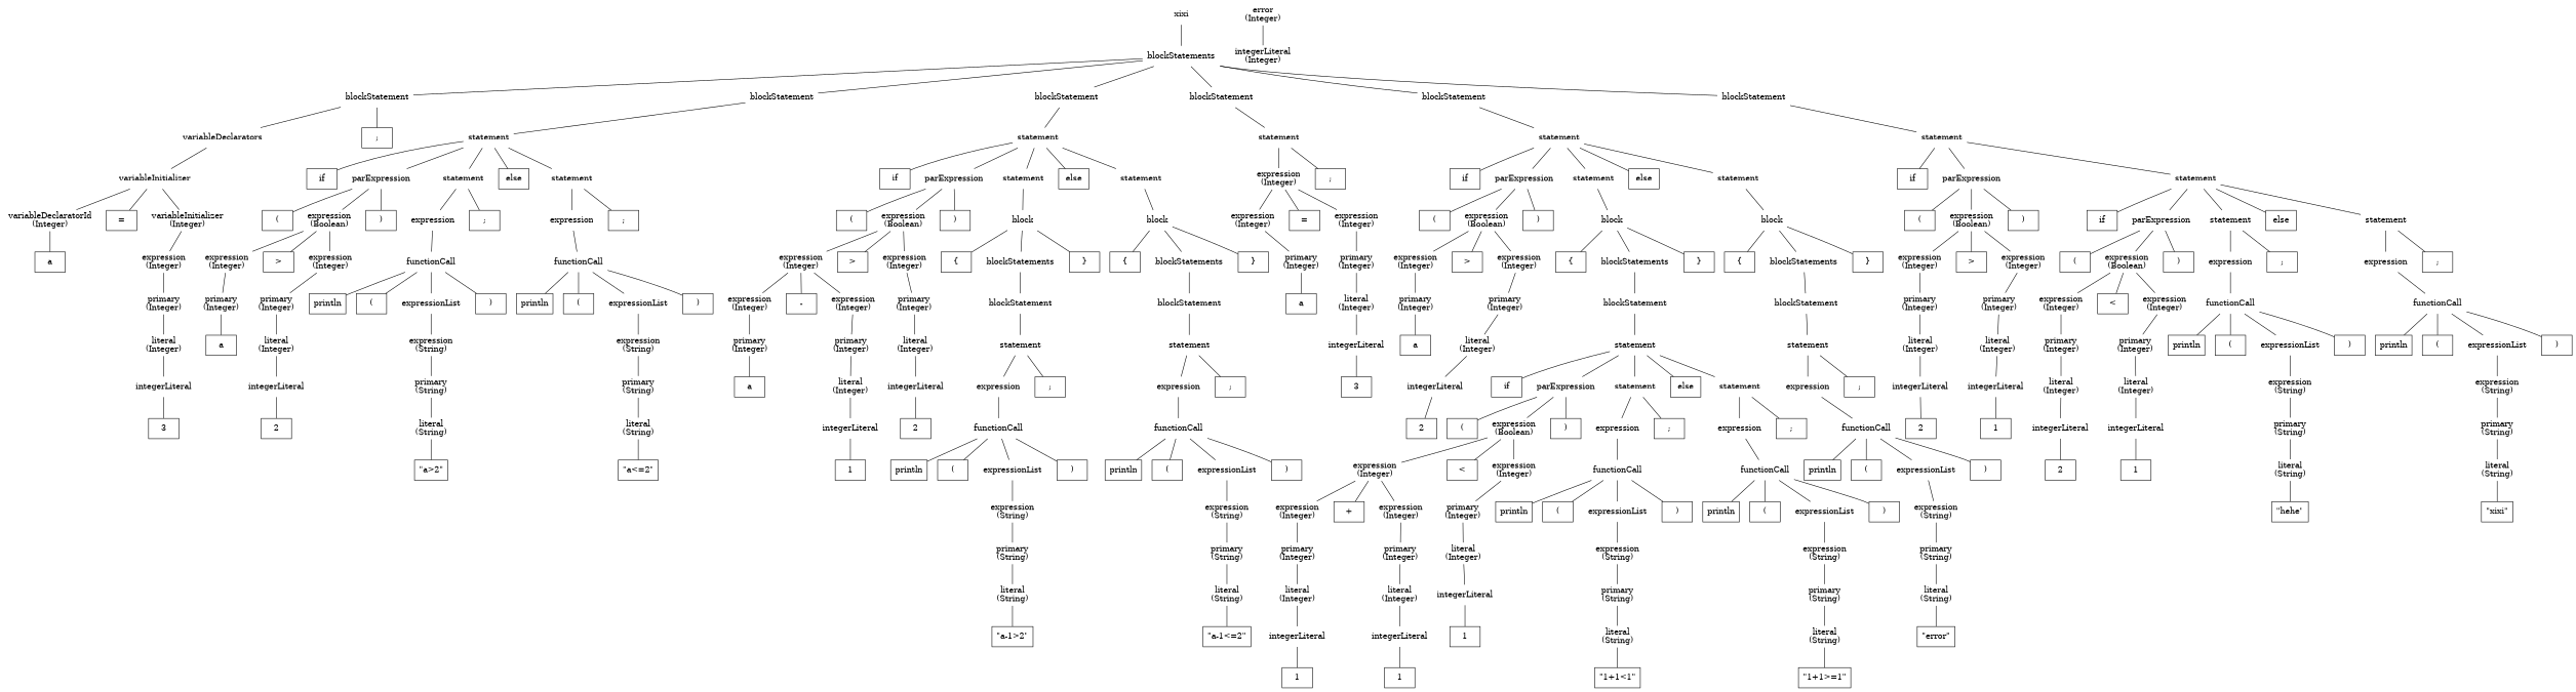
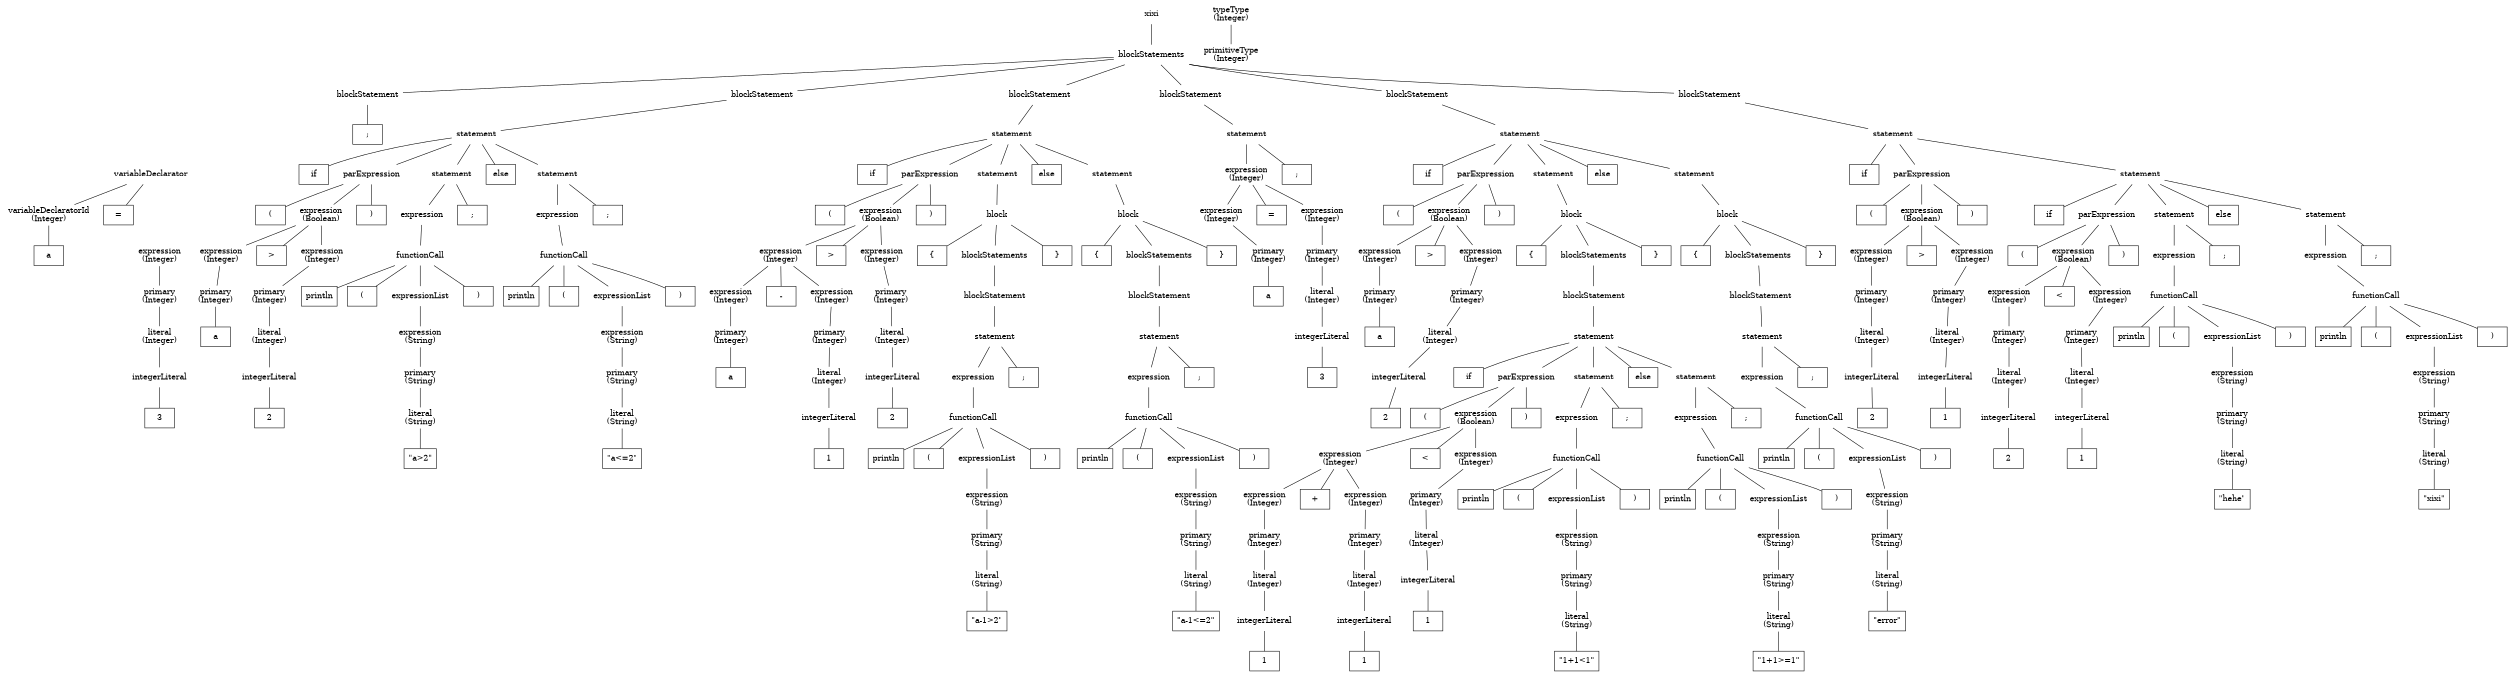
  graph {
    node [shape=plaintext]
    n1 [label=xixi]
    n2 [label=blockStatements]
    n3 [label=blockStatement]
    n4 [label=blockStatement]
    n5 [label=blockStatement]
    n6 [label=blockStatement]
    n7 [label=blockStatement]
    n8 [label=blockStatement]
-   n9 [label=variableDeclarators]
    n10 [label=";" shape=rectangle]
    n11 [label=statement]
    n12 [label=statement]
    n13 [label=statement]
    n14 [label=statement]
    n15 [label=statement]
-   n16 [label=variableInitializer]
-   n17 [label="error\n(Integer)"]
-   n18 [label="integerLiteral\n(Integer)"]
+   n16 [label=variableDeclarator]
+   n17 [label="typeType\n(Integer)"]
+   n18 [label="primitiveType\n(Integer)"]
    n19 [label="variableDeclaratorId\n(Integer)"]
    n20 [label="=" shape=rectangle]
-   n21 [label="variableInitializer\n(Integer)"]
    n22 [label=a shape=rectangle]
    n23 [label="expression\n(Integer)"]
    n24 [label="primary\n(Integer)"]
    n25 [label="literal\n(Integer)"]
    n26 [label=integerLiteral]
    n27 [label=3 shape=rectangle]
    n28 [label=if shape=rectangle]
    n29 [label=parExpression]
    n30 [label=statement]
    n31 [label=else shape=rectangle]
    n32 [label=statement]
    n33 [label="(" shape=rectangle]
    n34 [label="expression\n(Boolean)"]
    n35 [label=")" shape=rectangle]
    n36 [label=expression]
    n37 [label=";" shape=rectangle]
    n38 [label=expression]
    n39 [label=";" shape=rectangle]
    n40 [label="expression\n(Integer)"]
    n41 [label=">" shape=rectangle]
    n42 [label="expression\n(Integer)"]
    n43 [label="primary\n(Integer)"]
    n44 [label="primary\n(Integer)"]
    n45 [label=a shape=rectangle]
    n46 [label="literal\n(Integer)"]
    n47 [label=integerLiteral]
    n48 [label=2 shape=rectangle]
    n49 [label=functionCall]
    n50 [label=println shape=rectangle]
    n51 [label="(" shape=rectangle]
    n52 [label=expressionList]
    n53 [label=")" shape=rectangle]
    n54 [label="expression\n(String)"]
    n55 [label="primary\n(String)"]
    n56 [label="literal\n(String)"]
    n57 [label="\"a>2\"" shape=rectangle]
    n58 [label=functionCall]
    n59 [label=println shape=rectangle]
    n60 [label="(" shape=rectangle]
    n61 [label=expressionList]
    n62 [label=")" shape=rectangle]
    n63 [label="expression\n(String)"]
    n64 [label="primary\n(String)"]
    n65 [label="literal\n(String)"]
    n66 [label="\"a<=2\"" shape=rectangle]
    n67 [label=if shape=rectangle]
    n68 [label=parExpression]
    n69 [label=statement]
    n70 [label=else shape=rectangle]
    n71 [label=statement]
    n72 [label="(" shape=rectangle]
    n73 [label="expression\n(Boolean)"]
    n74 [label=")" shape=rectangle]
    n75 [label=block]
    n76 [label=block]
    n77 [label="expression\n(Integer)"]
    n78 [label=">" shape=rectangle]
    n79 [label="expression\n(Integer)"]
    n80 [label="expression\n(Integer)"]
    n81 [label="-" shape=rectangle]
    n82 [label="expression\n(Integer)"]
    n83 [label="primary\n(Integer)"]
    n84 [label="primary\n(Integer)"]
    n85 [label="primary\n(Integer)"]
    n86 [label=a shape=rectangle]
    n87 [label="literal\n(Integer)"]
    n88 [label=integerLiteral]
    n89 [label=1 shape=rectangle]
    n90 [label="literal\n(Integer)"]
    n91 [label=integerLiteral]
    n92 [label=2 shape=rectangle]
    n93 [label="{" shape=rectangle]
    n94 [label=blockStatements]
    n95 [label="}" shape=rectangle]
    n96 [label=blockStatement]
    n97 [label=statement]
    n98 [label=expression]
    n99 [label=";" shape=rectangle]
    n100 [label=functionCall]
    n101 [label=println shape=rectangle]
    n102 [label="(" shape=rectangle]
    n103 [label=expressionList]
    n104 [label=")" shape=rectangle]
    n105 [label="expression\n(String)"]
    n106 [label="primary\n(String)"]
    n107 [label="literal\n(String)"]
    n108 [label="\"a-1>2\"" shape=rectangle]
    n109 [label="{" shape=rectangle]
    n110 [label=blockStatements]
    n111 [label="}" shape=rectangle]
    n112 [label=blockStatement]
    n113 [label=statement]
    n114 [label=expression]
    n115 [label=";" shape=rectangle]
    n116 [label=functionCall]
    n117 [label=println shape=rectangle]
    n118 [label="(" shape=rectangle]
    n119 [label=expressionList]
    n120 [label=")" shape=rectangle]
    n121 [label="expression\n(String)"]
    n122 [label="primary\n(String)"]
    n123 [label="literal\n(String)"]
    n124 [label="\"a-1<=2\"" shape=rectangle]
    n125 [label="expression\n(Integer)"]
    n126 [label=";" shape=rectangle]
    n127 [label="expression\n(Integer)"]
    n128 [label="=" shape=rectangle]
    n129 [label="expression\n(Integer)"]
    n130 [label="primary\n(Integer)"]
    n131 [label="primary\n(Integer)"]
    n132 [label=a shape=rectangle]
    n133 [label="literal\n(Integer)"]
    n134 [label=integerLiteral]
    n135 [label=3 shape=rectangle]
    n136 [label=if shape=rectangle]
    n137 [label=parExpression]
    n138 [label=statement]
    n139 [label=else shape=rectangle]
    n140 [label=statement]
    n141 [label="(" shape=rectangle]
    n142 [label="expression\n(Boolean)"]
    n143 [label=")" shape=rectangle]
    n144 [label=block]
    n145 [label=block]
    n146 [label="expression\n(Integer)"]
    n147 [label=">" shape=rectangle]
    n148 [label="expression\n(Integer)"]
    n149 [label="primary\n(Integer)"]
    n150 [label="primary\n(Integer)"]
    n151 [label=a shape=rectangle]
    n152 [label="literal\n(Integer)"]
    n153 [label=integerLiteral]
    n154 [label=2 shape=rectangle]
    n155 [label="{" shape=rectangle]
    n156 [label=blockStatements]
    n157 [label="}" shape=rectangle]
    n158 [label=blockStatement]
    n159 [label=statement]
    n160 [label=if shape=rectangle]
    n161 [label=parExpression]
    n162 [label=statement]
    n163 [label=else shape=rectangle]
    n164 [label=statement]
    n165 [label="(" shape=rectangle]
    n166 [label="expression\n(Boolean)"]
    n167 [label=")" shape=rectangle]
    n168 [label=expression]
    n169 [label=";" shape=rectangle]
    n170 [label=expression]
    n171 [label=";" shape=rectangle]
    n172 [label="expression\n(Integer)"]
    n173 [label="<" shape=rectangle]
    n174 [label="expression\n(Integer)"]
    n175 [label="expression\n(Integer)"]
    n176 [label="+" shape=rectangle]
    n177 [label="expression\n(Integer)"]
    n178 [label="primary\n(Integer)"]
    n179 [label="primary\n(Integer)"]
    n180 [label="primary\n(Integer)"]
    n181 [label="literal\n(Integer)"]
    n182 [label=integerLiteral]
    n183 [label=1 shape=rectangle]
    n184 [label="literal\n(Integer)"]
    n185 [label=integerLiteral]
    n186 [label=1 shape=rectangle]
    n187 [label="literal\n(Integer)"]
    n188 [label=integerLiteral]
    n189 [label=1 shape=rectangle]
    n190 [label=functionCall]
    n191 [label=println shape=rectangle]
    n192 [label="(" shape=rectangle]
    n193 [label=expressionList]
    n194 [label=")" shape=rectangle]
    n195 [label="expression\n(String)"]
    n196 [label="primary\n(String)"]
    n197 [label="literal\n(String)"]
    n198 [label="\"1+1<1\"" shape=rectangle]
    n199 [label=functionCall]
    n200 [label=println shape=rectangle]
    n201 [label="(" shape=rectangle]
    n202 [label=expressionList]
    n203 [label=")" shape=rectangle]
    n204 [label="expression\n(String)"]
    n205 [label="primary\n(String)"]
    n206 [label="literal\n(String)"]
    n207 [label="\"1+1>=1\"" shape=rectangle]
    n208 [label="{" shape=rectangle]
    n209 [label=blockStatements]
    n210 [label="}" shape=rectangle]
    n211 [label=blockStatement]
    n212 [label=statement]
    n213 [label=expression]
    n214 [label=";" shape=rectangle]
    n215 [label=functionCall]
    n216 [label=println shape=rectangle]
    n217 [label="(" shape=rectangle]
    n218 [label=expressionList]
    n219 [label=")" shape=rectangle]
    n220 [label="expression\n(String)"]
    n221 [label="primary\n(String)"]
    n222 [label="literal\n(String)"]
    n223 [label="\"error\"" shape=rectangle]
    n224 [label=if shape=rectangle]
    n225 [label=parExpression]
    n226 [label=statement]
    n227 [label="(" shape=rectangle]
    n228 [label="expression\n(Boolean)"]
    n229 [label=")" shape=rectangle]
    n230 [label=if shape=rectangle]
    n231 [label=parExpression]
    n232 [label=statement]
    n233 [label=else shape=rectangle]
    n234 [label=statement]
    n235 [label="expression\n(Integer)"]
    n236 [label=">" shape=rectangle]
    n237 [label="expression\n(Integer)"]
    n238 [label="primary\n(Integer)"]
    n239 [label="primary\n(Integer)"]
    n240 [label="literal\n(Integer)"]
    n241 [label=integerLiteral]
    n242 [label=2 shape=rectangle]
    n243 [label="literal\n(Integer)"]
    n244 [label=integerLiteral]
    n245 [label=1 shape=rectangle]
    n246 [label="(" shape=rectangle]
    n247 [label="expression\n(Boolean)"]
    n248 [label=")" shape=rectangle]
    n249 [label=expression]
    n250 [label=";" shape=rectangle]
    n251 [label=expression]
    n252 [label=";" shape=rectangle]
    n253 [label="expression\n(Integer)"]
    n254 [label="<" shape=rectangle]
    n255 [label="expression\n(Integer)"]
    n256 [label="primary\n(Integer)"]
    n257 [label="primary\n(Integer)"]
    n258 [label="literal\n(Integer)"]
    n259 [label=integerLiteral]
    n260 [label=2 shape=rectangle]
    n261 [label="literal\n(Integer)"]
    n262 [label=integerLiteral]
    n263 [label=1 shape=rectangle]
    n264 [label=functionCall]
    n265 [label=println shape=rectangle]
    n266 [label="(" shape=rectangle]
    n267 [label=expressionList]
    n268 [label=")" shape=rectangle]
    n269 [label="expression\n(String)"]
    n270 [label="primary\n(String)"]
    n271 [label="literal\n(String)"]
    n272 [label="\"hehe\"" shape=rectangle]
    n273 [label=functionCall]
    n274 [label=println shape=rectangle]
    n275 [label="(" shape=rectangle]
    n276 [label=expressionList]
    n277 [label=")" shape=rectangle]
    n278 [label="expression\n(String)"]
    n279 [label="primary\n(String)"]
    n280 [label="literal\n(String)"]
    n281 [label="\"xixi\"" shape=rectangle]
    n1 -- n2
    n2 -- n3
    n2 -- n4
    n2 -- n5
    n2 -- n6
    n2 -- n7
    n2 -- n8
-   n3 -- n9
    n3 -- n10
    n4 -- n11
    n5 -- n12
    n6 -- n13
    n7 -- n14
    n8 -- n15
-   n9 -- n16
    n11 -- n28
    n11 -- n29
    n11 -- n30
    n11 -- n31
    n11 -- n32
    n12 -- n67
    n12 -- n68
    n12 -- n69
    n12 -- n70
    n12 -- n71
    n13 -- n125
    n13 -- n126
    n14 -- n136
    n14 -- n137
    n14 -- n138
    n14 -- n139
    n14 -- n140
    n15 -- n224
    n15 -- n225
    n15 -- n226
    n16 -- n19
    n16 -- n20
-   n16 -- n21
    n17 -- n18
    n19 -- n22
-   n21 -- n23
    n23 -- n24
    n24 -- n25
    n25 -- n26
    n26 -- n27
    n29 -- n33
    n29 -- n34
    n29 -- n35
    n30 -- n36
    n30 -- n37
    n32 -- n38
    n32 -- n39
    n34 -- n40
    n34 -- n41
    n34 -- n42
    n36 -- n49
    n38 -- n58
    n40 -- n43
    n42 -- n44
    n43 -- n45
    n44 -- n46
    n46 -- n47
    n47 -- n48
    n49 -- n50
    n49 -- n51
    n49 -- n52
    n49 -- n53
    n52 -- n54
    n54 -- n55
    n55 -- n56
    n56 -- n57
    n58 -- n59
    n58 -- n60
    n58 -- n61
    n58 -- n62
    n61 -- n63
    n63 -- n64
    n64 -- n65
    n65 -- n66
    n68 -- n72
    n68 -- n73
    n68 -- n74
    n69 -- n75
    n71 -- n76
    n73 -- n77
    n73 -- n78
    n73 -- n79
    n75 -- n93
    n75 -- n94
    n75 -- n95
    n76 -- n109
    n76 -- n110
    n76 -- n111
    n77 -- n80
    n77 -- n81
    n77 -- n82
    n79 -- n83
    n80 -- n84
    n82 -- n85
    n83 -- n90
    n84 -- n86
    n85 -- n87
    n87 -- n88
    n88 -- n89
    n90 -- n91
    n91 -- n92
    n94 -- n96
    n96 -- n97
    n97 -- n98
    n97 -- n99
    n98 -- n100
    n100 -- n101
    n100 -- n102
    n100 -- n103
    n100 -- n104
    n103 -- n105
    n105 -- n106
    n106 -- n107
    n107 -- n108
    n110 -- n112
    n112 -- n113
    n113 -- n114
    n113 -- n115
    n114 -- n116
    n116 -- n117
    n116 -- n118
    n116 -- n119
    n116 -- n120
    n119 -- n121
    n121 -- n122
    n122 -- n123
    n123 -- n124
    n125 -- n127
    n125 -- n128
    n125 -- n129
    n127 -- n130
    n129 -- n131
    n130 -- n132
    n131 -- n133
    n133 -- n134
    n134 -- n135
    n137 -- n141
    n137 -- n142
    n137 -- n143
    n138 -- n144
    n140 -- n145
    n142 -- n146
    n142 -- n147
    n142 -- n148
    n144 -- n155
    n144 -- n156
    n144 -- n157
    n145 -- n208
    n145 -- n209
    n145 -- n210
    n146 -- n149
    n148 -- n150
    n149 -- n151
    n150 -- n152
    n152 -- n153
    n153 -- n154
    n156 -- n158
    n158 -- n159
    n159 -- n160
    n159 -- n161
    n159 -- n162
    n159 -- n163
    n159 -- n164
    n161 -- n165
    n161 -- n166
    n161 -- n167
    n162 -- n168
    n162 -- n169
    n164 -- n170
    n164 -- n171
    n166 -- n172
    n166 -- n173
    n166 -- n174
    n168 -- n190
    n170 -- n199
    n172 -- n175
    n172 -- n176
    n172 -- n177
    n174 -- n178
    n175 -- n179
    n177 -- n180
    n178 -- n187
    n179 -- n181
    n180 -- n184
    n181 -- n182
    n182 -- n183
    n184 -- n185
    n185 -- n186
    n187 -- n188
    n188 -- n189
    n190 -- n191
    n190 -- n192
    n190 -- n193
    n190 -- n194
    n193 -- n195
    n195 -- n196
    n196 -- n197
    n197 -- n198
    n199 -- n200
    n199 -- n201
    n199 -- n202
    n199 -- n203
    n202 -- n204
    n204 -- n205
    n205 -- n206
    n206 -- n207
    n209 -- n211
    n211 -- n212
    n212 -- n213
    n212 -- n214
    n213 -- n215
    n215 -- n216
    n215 -- n217
    n215 -- n218
    n215 -- n219
    n218 -- n220
    n220 -- n221
    n221 -- n222
    n222 -- n223
    n225 -- n227
    n225 -- n228
    n225 -- n229
    n226 -- n230
    n226 -- n231
    n226 -- n232
    n226 -- n233
    n226 -- n234
    n228 -- n235
    n228 -- n236
    n228 -- n237
    n231 -- n246
    n231 -- n247
    n231 -- n248
    n232 -- n249
    n232 -- n250
    n234 -- n251
    n234 -- n252
    n235 -- n238
    n237 -- n239
    n238 -- n240
    n239 -- n243
    n240 -- n241
    n241 -- n242
    n243 -- n244
    n244 -- n245
    n247 -- n253
    n247 -- n254
    n247 -- n255
    n249 -- n264
    n251 -- n273
    n253 -- n256
    n255 -- n257
    n256 -- n258
    n257 -- n261
    n258 -- n259
    n259 -- n260
    n261 -- n262
    n262 -- n263
    n264 -- n265
    n264 -- n266
    n264 -- n267
    n264 -- n268
    n267 -- n269
    n269 -- n270
    n270 -- n271
    n271 -- n272
    n273 -- n274
    n273 -- n275
    n273 -- n276
    n273 -- n277
    n276 -- n278
    n278 -- n279
    n279 -- n280
    n280 -- n281
  }
